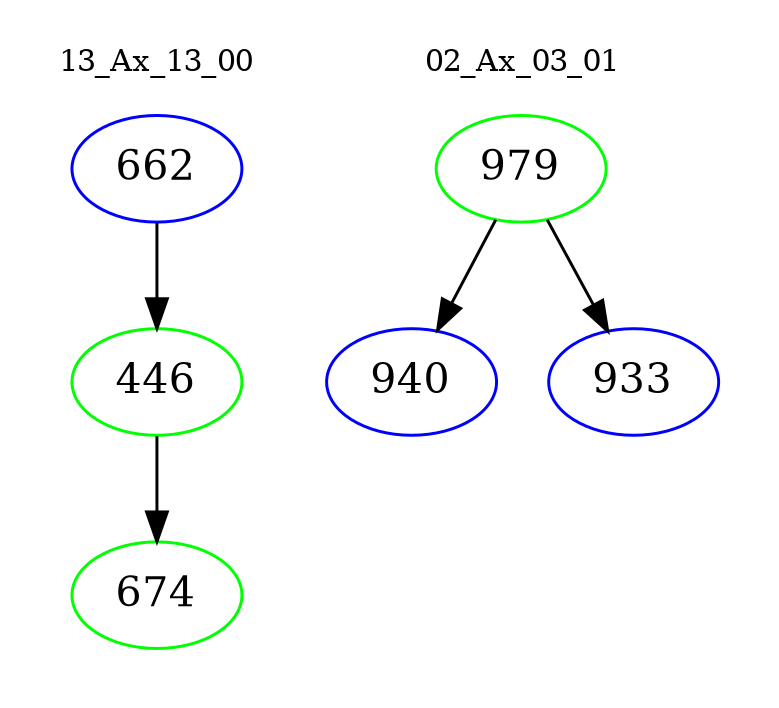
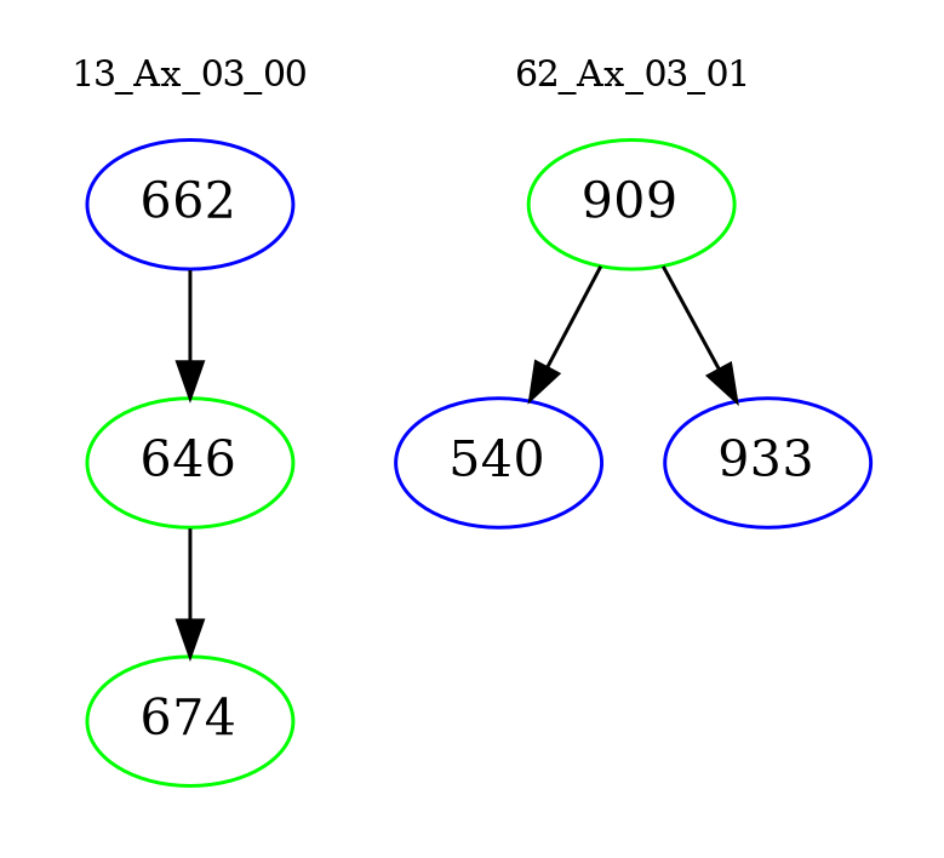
  digraph {
    node [color=green]
    edge [color=black]
-   n1 [label=446]
+   n1 [label=646]
    n2 [color=blue label=662]
    n3 [label=674]
-   n4 [label=979]
-   n5 [color=blue label=940]
+   n4 [label=909]
+   n5 [color=blue label=540]
    n6 [color=blue label=933]
    subgraph cluster_1 {
      color=white
      fontsize=10
-     label="13_Ax_13_00"
+     label="13_Ax_03_00"
      n1
      n2
      n3
    }
    subgraph cluster_2 {
      color=white
      fontsize=10
-     label="02_Ax_03_01"
+     label="62_Ax_03_01"
      n4
      n5
      n6
    }
    n1 -> n3
    n2 -> n1
    n4 -> n5
    n4 -> n6
  }
